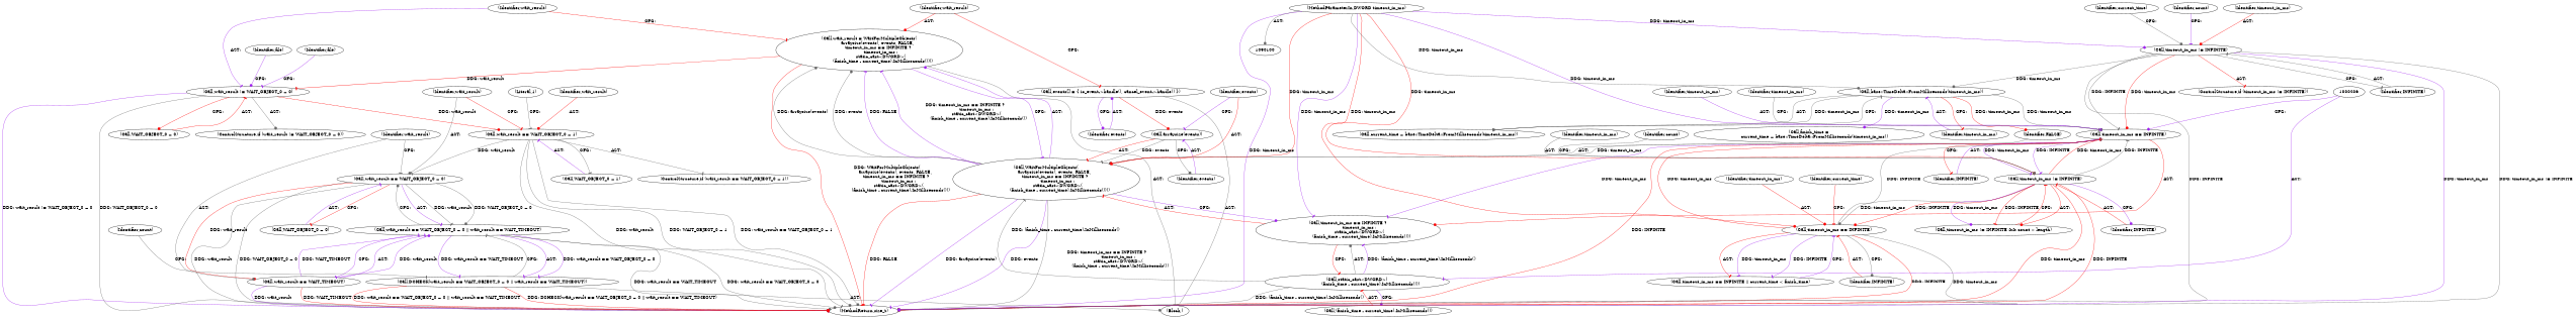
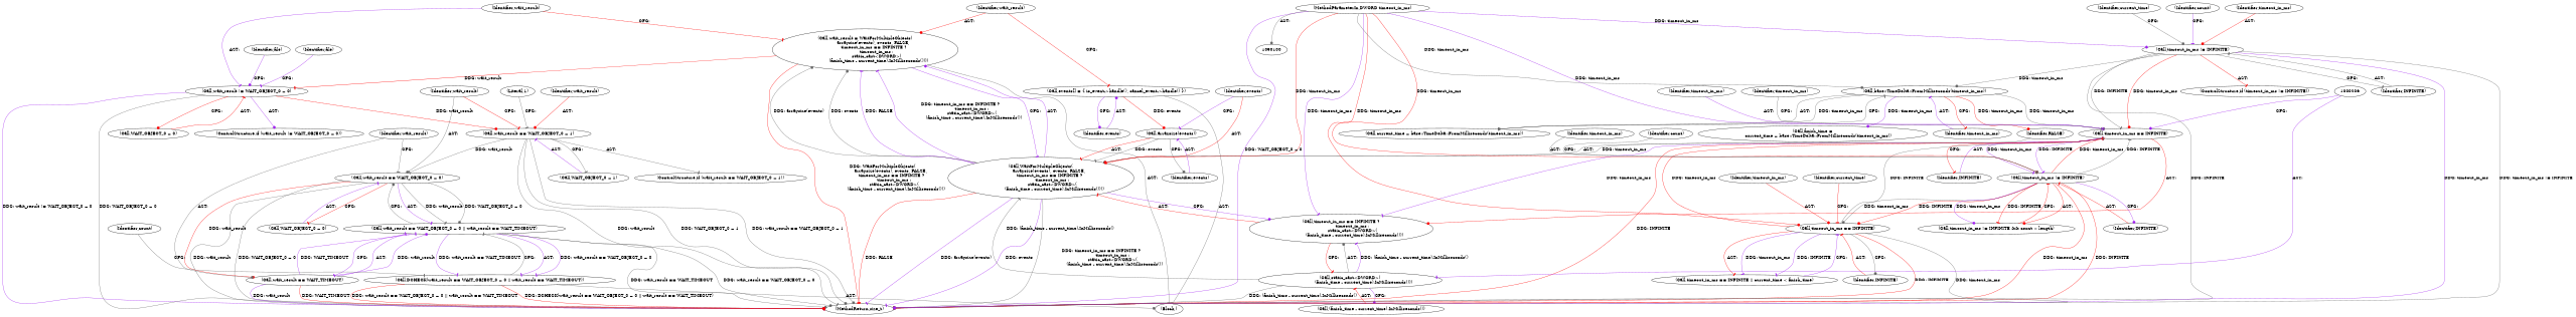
  digraph {
    edge [arrowhead=tee color=gray40]
    n1 [label="(Call,wait_result = WaitForMultipleObjects(\n            arraysize(events), events, FALSE,\n             timeout_in_ms == INFINITE ?\n                 timeout_in_ms :\n                 static_cast<DWORD>(\n                    (finish_time - current_time).InMilliseconds())))"]
    n2 [label="(Call,WaitForMultipleObjects(\n            arraysize(events), events, FALSE,\n             timeout_in_ms == INFINITE ?\n                 timeout_in_ms :\n                 static_cast<DWORD>(\n                    (finish_time - current_time).InMilliseconds())))"]
    n3 [label="(Call,wait_result != WAIT_OBJECT_0 + 0)"]
    n4 [label="(MethodReturn,size_t)"]
    n5 [label="(Block,)"]
    n6 [label="(Call,timeout_in_ms == INFINITE ?\n                 timeout_in_ms :\n                 static_cast<DWORD>(\n                    (finish_time - current_time).InMilliseconds()))"]
    n7 [label="(Call,wait_result == WAIT_OBJECT_0 + 1)"]
    n8 [label="(Call,WAIT_OBJECT_0 + 0)"]
    n9 [label="(ControlStructure,if (wait_result != WAIT_OBJECT_0 + 0))"]
    n10 [label="(Call,static_cast<DWORD>(\n                    (finish_time - current_time).InMilliseconds()))"]
    n11 [label="(Call,arraysize(events))"]
    n12 [label="(Identifier,events)"]
    n13 [label="(Call,events[] = { io_event->handle(), cancel_event->handle() })"]
    n14 [label="(Identifier,events)"]
    n15 [label="(Call,timeout_in_ms == INFINITE)"]
    n16 [label="(Call,timeout_in_ms != INFINITE)"]
    n17 [label="(Identifier,INFINITE)"]
    n18 [label="(Call,timeout_in_ms == INFINITE)"]
    n19 [label="(Identifier,INFINITE)"]
    n20 [label="(Call,timeout_in_ms != INFINITE && count < length)"]
    n21 [label="(Call,timeout_in_ms != INFINITE)"]
    n22 [label="(Call,base::TimeDelta::FromMilliseconds(timeout_in_ms))"]
    n23 [label="(ControlStructure,if (timeout_in_ms != INFINITE))"]
    n24 [label="(Identifier,INFINITE)"]
    n25 [label="(Call,current_time + base::TimeDelta::FromMilliseconds(timeout_in_ms))"]
    n26 [label="(Call,finish_time =\n        current_time + base::TimeDelta::FromMilliseconds(timeout_in_ms))"]
    n27 [label="(Identifier,timeout_in_ms)"]
    n28 [label="(Identifier,FALSE)"]
    n29 [label="(MethodParameterIn,DWORD timeout_in_ms)"]
    n30 [label=1090100]
    n31 [label="(Identifier,INFINITE)"]
    n32 [label="(Call,timeout_in_ms == INFINITE || current_time < finish_time)"]
    n33 [label="(Call,(finish_time - current_time).InMilliseconds())"]
    n34 [label="(Call,wait_result == WAIT_OBJECT_0 + 0)"]
    n35 [label="(Call,WAIT_OBJECT_0 + 1)"]
    n36 [label="(ControlStructure,if (wait_result == WAIT_OBJECT_0 + 1))"]
    n37 [label="(Call,wait_result == WAIT_OBJECT_0 + 0 || wait_result == WAIT_TIMEOUT)"]
    n38 [label="(Call,wait_result == WAIT_TIMEOUT)"]
    n39 [label="(Call,WAIT_OBJECT_0 + 0)"]
    n40 [label="(Call,DCHECK(wait_result == WAIT_OBJECT_0 + 0 || wait_result == WAIT_TIMEOUT))"]
    n41 [label="(Identifier,timeout_in_ms)"]
    n42 [label="(Identifier,wait_result)"]
    n43 [label="(Identifier,wait_result)"]
    n44 [label="(Identifier,timeout_in_ms)"]
    n45 [label="(Identifier,current_time)"]
    n46 [label="(Identifier,count)"]
    n47 [label="(Identifier,file)"]
    n48 [label="(Identifier,count)"]
    n49 [label="(Identifier,count)"]
    n50 [label="(Identifier,events)"]
    n51 [label="(Identifier,timeout_in_ms)"]
    n52 [label="(Identifier,timeout_in_ms)"]
    n53 [label="(Identifier,file)"]
    n54 [label="(Literal,1)"]
    n55 [label="(Identifier,wait_result)"]
    n56 [label="(Identifier,current_time)"]
    n57 [label="(Identifier,timeout_in_ms)"]
    n58 [label="(Identifier,wait_result)"]
    n59 [label="(Identifier,wait_result)"]
    1000206
    n1 -> n2 [color=purple label="CFG: "]
    n1 -> n3 [color=red label="DDG: wait_result"]
    n1 -> n4 [color=red label="DDG: WaitForMultipleObjects(\n            arraysize(events), events, FALSE,\n             timeout_in_ms == INFINITE ?\n                 timeout_in_ms :\n                 static_cast<DWORD>(\n                    (finish_time - current_time).InMilliseconds()))"]
    n1 -> n5 [label="AST: "]
    n2 -> n1 [arrowhead=dot color=purple label="AST: "]
    n2 -> n1 [arrowhead=dot label="DDG: arraysize(events)"]
    n2 -> n1 [arrowhead=dot label="DDG: events"]
    n2 -> n1 [color=purple label="DDG: FALSE"]
    n2 -> n1 [color=purple label="DDG: timeout_in_ms == INFINITE ?\n                 timeout_in_ms :\n                 static_cast<DWORD>(\n                    (finish_time - current_time).InMilliseconds())"]
    n2 -> n4 [label="DDG: timeout_in_ms == INFINITE ?\n                 timeout_in_ms :\n                 static_cast<DWORD>(\n                    (finish_time - current_time).InMilliseconds())"]
    n2 -> n4 [color=red label="DDG: FALSE"]
    n2 -> n4 [color=purple label="DDG: arraysize(events)"]
    n2 -> n4 [color=purple label="DDG: events"]
    n2 -> n6 [arrowhead=dot color=purple label="CFG: "]
    n3 -> n4 [arrowhead=dot color=purple label="DDG: wait_result != WAIT_OBJECT_0 + 0"]
    n3 -> n4 [label="DDG: WAIT_OBJECT_0 + 0"]
    n3 -> n7 [arrowhead=dot color=red label="DDG: wait_result"]
    n3 -> n8 [arrowhead=dot color=red label="CFG: "]
-   n3 -> n9 [arrowhead=dot label="AST: "]
+   n3 -> n9 [arrowhead=dot color=purple label="AST: "]
    n6 -> n2 [color=red label="AST: "]
    n6 -> n10 [color=red label="CFG: "]
    n7 -> n4 [label="DDG: wait_result"]
    n7 -> n4 [arrowhead=dot label="DDG: WAIT_OBJECT_0 + 1"]
    n7 -> n4 [arrowhead=dot label="DDG: wait_result == WAIT_OBJECT_0 + 1"]
    n7 -> n34 [label="DDG: wait_result"]
    n7 -> n35 [label="CFG: "]
    n7 -> n36 [label="AST: "]
    n8 -> n3 [color=red label="AST: "]
    n10 -> n2 [label="DDG: (finish_time - current_time).InMilliseconds()"]
    n10 -> n4 [label="DDG: (finish_time - current_time).InMilliseconds()"]
    n10 -> n6 [arrowhead=dot label="AST: "]
    n10 -> n6 [color=purple label="DDG: (finish_time - current_time).InMilliseconds()"]
    n10 -> n33 [arrowhead=dot color=purple label="CFG: "]
    n11 -> n2 [color=red label="AST: "]
    n11 -> n2 [label="DDG: events"]
    n11 -> n12 [arrowhead=dot label="CFG: "]
    n12 -> n11 [color=purple label="AST: "]
    n13 -> n5 [label="AST: "]
    n13 -> n11 [arrowhead=dot color=red label="DDG: events"]
    n13 -> n14 [arrowhead=dot color=purple label="CFG: "]
    n14 -> n13 [arrowhead=dot color=purple label="AST: "]
    n15 -> n2 [arrowhead=dot label="DDG: timeout_in_ms"]
    n15 -> n4 [arrowhead=dot color=red label="DDG: INFINITE"]
    n15 -> n6 [arrowhead=dot color=red label="AST: "]
    n15 -> n6 [color=purple label="DDG: timeout_in_ms"]
    n15 -> n16 [color=purple label="DDG: timeout_in_ms"]
    n15 -> n16 [color=purple label="DDG: INFINITE"]
    n15 -> n17 [color=red label="CFG: "]
    n16 -> n4 [arrowhead=dot color=red label="DDG: INFINITE"]
    n16 -> n4 [color=red label="DDG: timeout_in_ms"]
    n16 -> n15 [color=red label="DDG: timeout_in_ms"]
    n16 -> n15 [label="DDG: INFINITE"]
    n16 -> n18 [arrowhead=dot label="DDG: timeout_in_ms"]
    n16 -> n18 [arrowhead=dot color=red label="DDG: INFINITE"]
    n16 -> n19 [arrowhead=dot color=purple label="CFG: "]
    n16 -> n20 [arrowhead=dot color=red label="AST: "]
    n16 -> n20 [arrowhead=dot color=purple label="DDG: timeout_in_ms"]
    n16 -> n20 [color=red label="DDG: INFINITE"]
    n17 -> n15 [color=purple label="AST: "]
    n18 -> n4 [color=red label="DDG: INFINITE"]
    n18 -> n4 [label="DDG: timeout_in_ms"]
    n18 -> n15 [arrowhead=dot color=red label="DDG: timeout_in_ms"]
    n18 -> n15 [label="DDG: INFINITE"]
    n18 -> n31 [arrowhead=dot label="CFG: "]
    n18 -> n32 [color=red label="AST: "]
    n18 -> n32 [color=purple label="DDG: timeout_in_ms"]
    n18 -> n32 [color=purple label="DDG: INFINITE"]
    n19 -> n16 [color=red label="AST: "]
    n20 -> n16 [color=red label="CFG: "]
    n21 -> n4 [arrowhead=dot label="DDG: timeout_in_ms != INFINITE"]
    n21 -> n4 [label="DDG: INFINITE"]
    n21 -> n4 [arrowhead=dot color=purple label="DDG: timeout_in_ms"]
    n21 -> n15 [arrowhead=dot color=red label="DDG: timeout_in_ms"]
    n21 -> n15 [label="DDG: INFINITE"]
    n21 -> n22 [arrowhead=dot label="DDG: timeout_in_ms"]
    n21 -> n23 [color=red label="AST: "]
    n21 -> n24 [label="CFG: "]
    n22 -> n15 [label="DDG: timeout_in_ms"]
    n22 -> n25 [arrowhead=dot label="AST: "]
    n22 -> n25 [label="DDG: timeout_in_ms"]
    n22 -> n26 [arrowhead=dot color=purple label="DDG: timeout_in_ms"]
    n22 -> n27 [color=red label="CFG: "]
    n22 -> n28 [arrowhead=dot color=red label="DDG: timeout_in_ms"]
    n24 -> n21 [label="AST: "]
    n25 -> n22 [label="CFG: "]
    n27 -> n22 [color=purple label="AST: "]
    n28 -> n2 [arrowhead=dot label="AST: "]
    n29 -> n2 [arrowhead=dot color=red label="DDG: timeout_in_ms"]
-   n29 -> n4 [arrowhead=dot color=purple label="DDG: timeout_in_ms"]
+   n29 -> n4 [arrowhead=dot color=purple label="DDG: WAIT_OBJECT_0 + 0"]
    n29 -> n6 [color=purple label="DDG: timeout_in_ms"]
    n29 -> n15 [arrowhead=dot color=purple label="DDG: timeout_in_ms"]
    n29 -> n16 [arrowhead=dot color=red label="DDG: timeout_in_ms"]
    n29 -> n18 [arrowhead=dot color=red label="DDG: timeout_in_ms"]
    n29 -> n21 [arrowhead=dot color=purple label="DDG: timeout_in_ms"]
    n29 -> n22 [arrowhead=dot label="DDG: timeout_in_ms"]
    n29 -> n30 [arrowhead=dot label="AST: "]
    n31 -> n18 [color=red label="AST: "]
    n32 -> n18 [color=purple label="CFG: "]
    n33 -> n10 [color=red label="AST: "]
    n34 -> n4 [arrowhead=dot label="DDG: wait_result"]
    n34 -> n4 [arrowhead=dot label="DDG: WAIT_OBJECT_0 + 0"]
    n34 -> n37 [color=purple label="AST: "]
    n34 -> n37 [label="DDG: wait_result"]
    n34 -> n37 [arrowhead=dot label="DDG: WAIT_OBJECT_0 + 0"]
    n34 -> n38 [arrowhead=dot color=red label="DDG: wait_result"]
    n34 -> n39 [color=red label="CFG: "]
    n35 -> n7 [color=purple label="AST: "]
    n37 -> n4 [arrowhead=dot label="DDG: wait_result == WAIT_TIMEOUT"]
    n37 -> n4 [arrowhead=dot label="DDG: wait_result == WAIT_OBJECT_0 + 0"]
    n37 -> n34 [arrowhead=dot label="CFG: "]
    n37 -> n38 [color=purple label="CFG: "]
    n37 -> n40 [color=purple label="AST: "]
    n37 -> n40 [color=purple label="DDG: wait_result == WAIT_OBJECT_0 + 0"]
    n37 -> n40 [color=purple label="DDG: wait_result == WAIT_TIMEOUT"]
    n38 -> n4 [color=purple label="DDG: wait_result"]
    n38 -> n4 [color=red label="DDG: WAIT_TIMEOUT"]
    n38 -> n37 [color=purple label="AST: "]
    n38 -> n37 [arrowhead=dot color=purple label="DDG: wait_result"]
    n38 -> n37 [color=purple label="DDG: WAIT_TIMEOUT"]
    n39 -> n34 [color=purple label="AST: "]
    n40 -> n4 [arrowhead=dot color=red label="DDG: wait_result == WAIT_OBJECT_0 + 0 || wait_result == WAIT_TIMEOUT"]
    n40 -> n4 [color=red label="DDG: DCHECK(wait_result == WAIT_OBJECT_0 + 0 || wait_result == WAIT_TIMEOUT)"]
    n40 -> n5 [arrowhead=dot label="AST: "]
    n40 -> n37 [label="CFG: "]
    n41 -> n18 [arrowhead=dot color=red label="AST: "]
    n42 -> n7 [color=red label="CFG: "]
    n42 -> n34 [arrowhead=dot label="AST: "]
    n43 -> n34 [label="CFG: "]
    n43 -> n38 [arrowhead=dot label="AST: "]
    n44 -> n16 [label="AST: "]
    n45 -> n18 [color=red label="CFG: "]
    n46 -> n16 [arrowhead=dot label="CFG: "]
    n47 -> n3 [color=purple label="CFG: "]
    n48 -> n40 [label="CFG: "]
    n49 -> n21 [color=purple label="CFG: "]
    n50 -> n2 [color=red label="AST: "]
    n50 -> n11 [color=purple label="CFG: "]
    n51 -> n21 [arrowhead=dot color=red label="AST: "]
    n52 -> n15 [arrowhead=dot color=purple label="AST: "]
    n53 -> n3 [arrowhead=dot color=purple label="CFG: "]
    n54 -> n7 [label="CFG: "]
    n55 -> n7 [arrowhead=dot color=red label="AST: "]
    n56 -> n21 [arrowhead=dot label="CFG: "]
    n57 -> n15 [label="CFG: "]
    n58 -> n1 [arrowhead=dot color=red label="AST: "]
    n58 -> n13 [color=red label="CFG: "]
    n59 -> n1 [color=red label="CFG: "]
    n59 -> n3 [color=purple label="AST: "]
    1000206 -> n10 [color=purple label="AST: "]
    1000206 -> n15 [arrowhead=dot color=purple label="CFG: "]
  }
